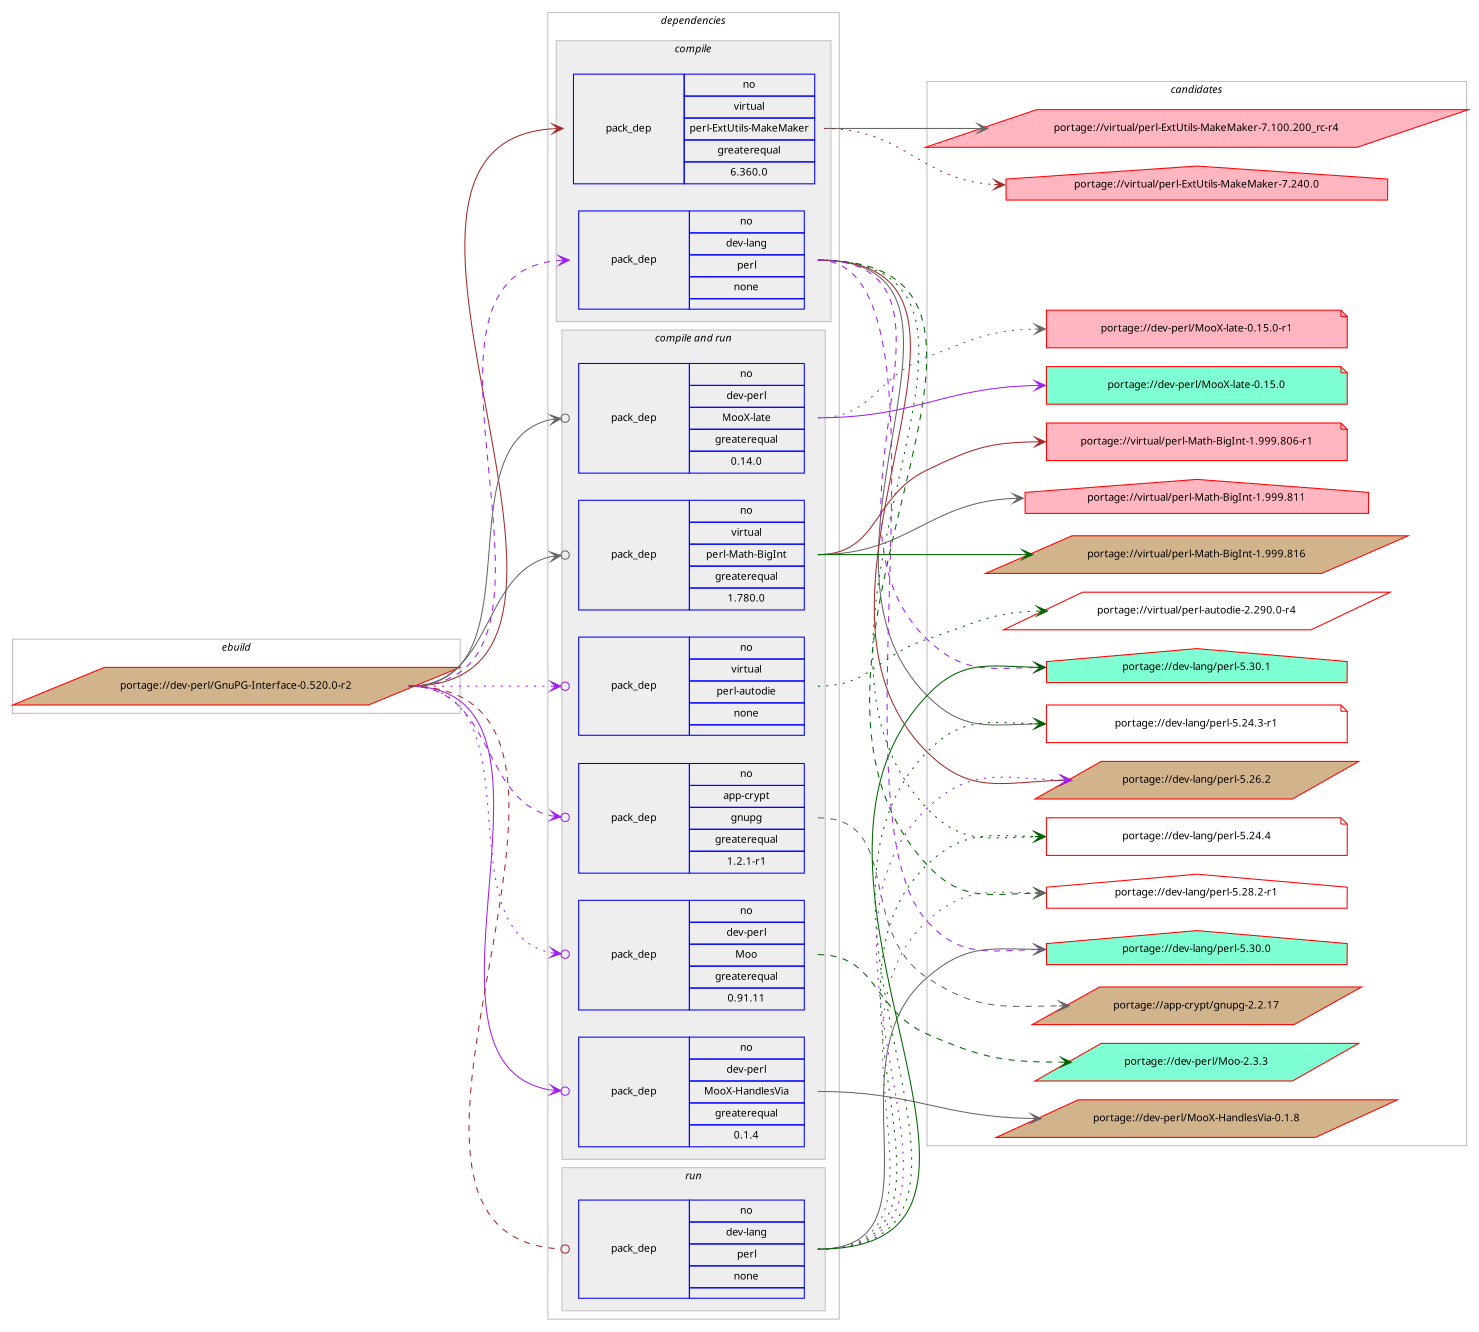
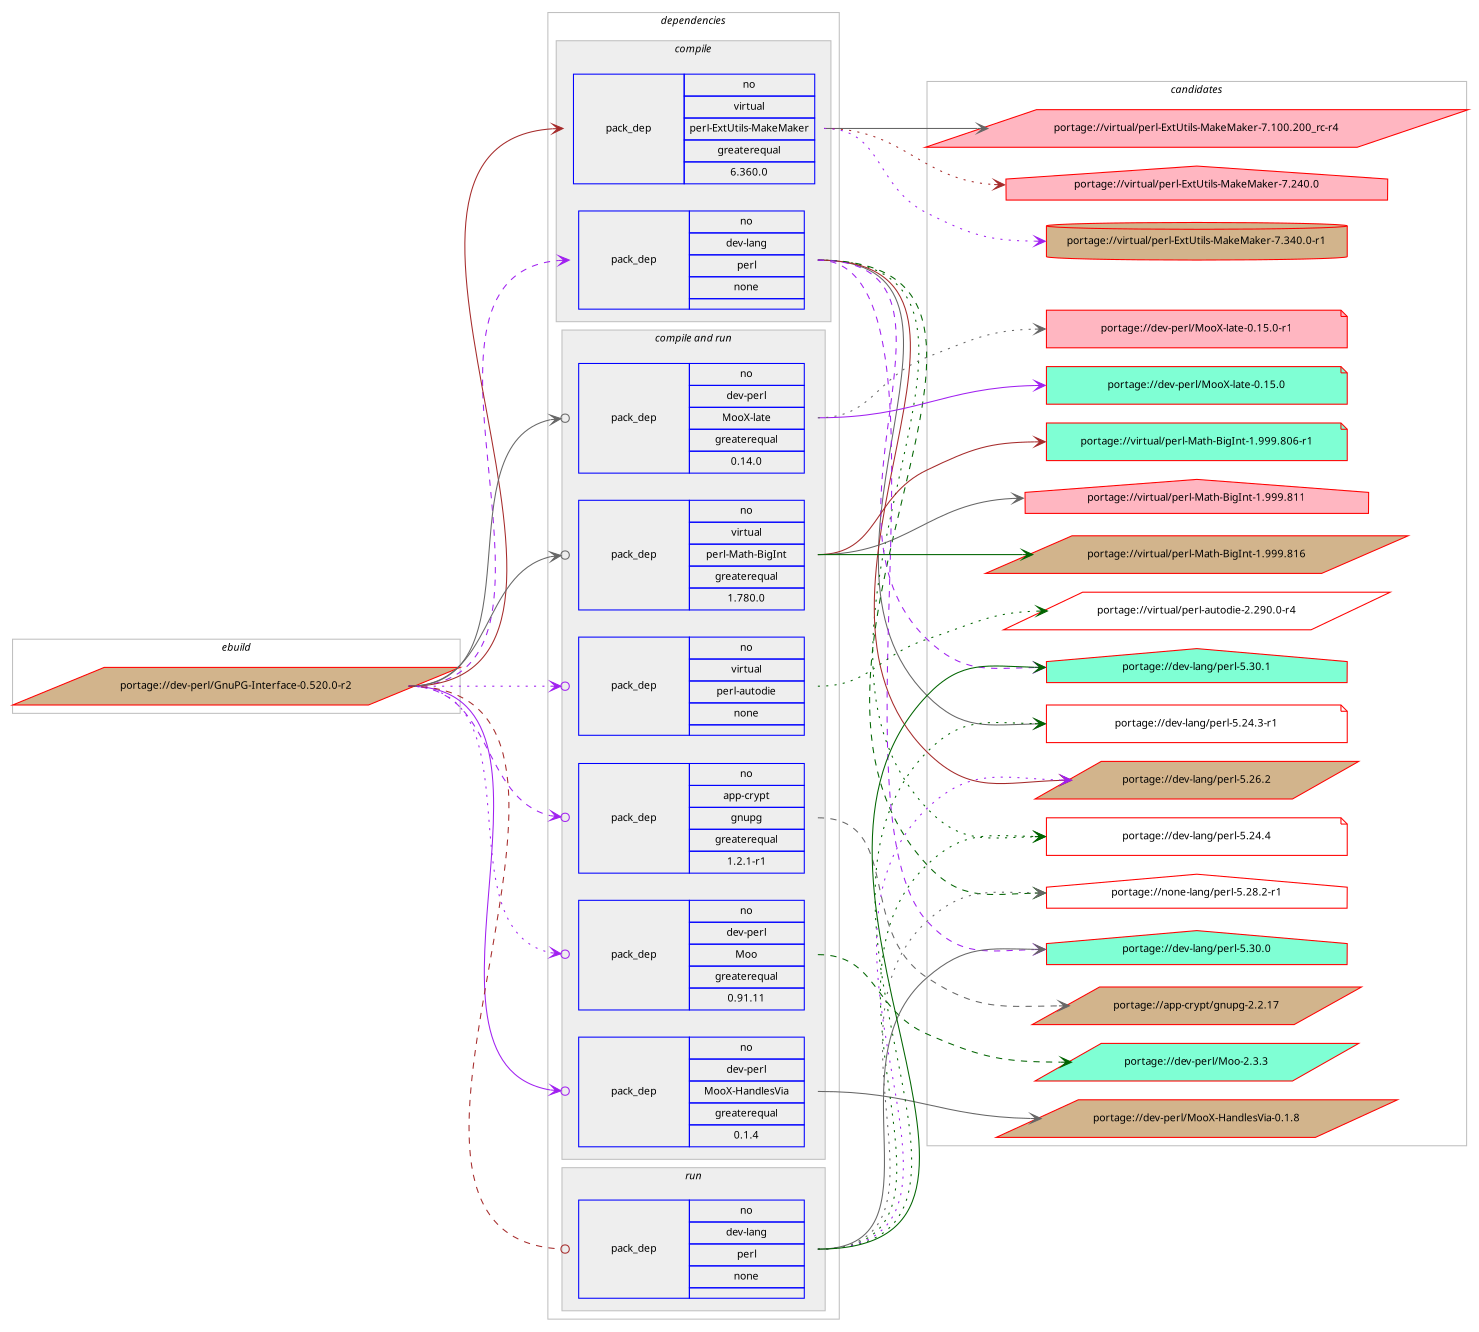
  digraph {
    compound=true
    concentrate=true
    fontname="Noto Sans"
    fontsize=10
    newrank=true
    rankdir=LR
    ranksep=1.5
    node [color=red fontname="Noto Sans" fontsize=10 shape=none style=filled]
    edge [arrowhead=vee color=purple fontname="Noto Sans" headport=w style=solid tailport=e weight=100]
    n1 [fillcolor=tan label="portage://dev-perl/GnuPG-Interface-0.520.0-r2" shape=parallelogram width=4]
    n2 [color=blue label=<<TABLE BORDER="0" CELLBORDER="1" CELLSPACING="0" CELLPADDING="4" WIDTH="220"><TR><TD ROWSPAN="6" CELLPADDING="30">pack_dep</TD></TR><TR><TD WIDTH="110">no</TD></TR><TR><TD>dev-lang</TD></TR><TR><TD>perl</TD></TR><TR><TD>none</TD></TR><TR><TD></TD></TR></TABLE>> style=""]
    n3 [color=blue label=<<TABLE BORDER="0" CELLBORDER="1" CELLSPACING="0" CELLPADDING="4" WIDTH="220"><TR><TD ROWSPAN="6" CELLPADDING="30">pack_dep</TD></TR><TR><TD WIDTH="110">no</TD></TR><TR><TD>virtual</TD></TR><TR><TD>perl-ExtUtils-MakeMaker</TD></TR><TR><TD>greaterequal</TD></TR><TR><TD>6.360.0</TD></TR></TABLE>> style=""]
    n4 [color=blue label=<<TABLE BORDER="0" CELLBORDER="1" CELLSPACING="0" CELLPADDING="4" WIDTH="220"><TR><TD ROWSPAN="6" CELLPADDING="30">pack_dep</TD></TR><TR><TD WIDTH="110">no</TD></TR><TR><TD>app-crypt</TD></TR><TR><TD>gnupg</TD></TR><TR><TD>greaterequal</TD></TR><TR><TD>1.2.1-r1</TD></TR></TABLE>> style=""]
    n5 [color=blue label=<<TABLE BORDER="0" CELLBORDER="1" CELLSPACING="0" CELLPADDING="4" WIDTH="220"><TR><TD ROWSPAN="6" CELLPADDING="30">pack_dep</TD></TR><TR><TD WIDTH="110">no</TD></TR><TR><TD>dev-perl</TD></TR><TR><TD>Moo</TD></TR><TR><TD>greaterequal</TD></TR><TR><TD>0.91.11</TD></TR></TABLE>> style=""]
    n6 [color=blue label=<<TABLE BORDER="0" CELLBORDER="1" CELLSPACING="0" CELLPADDING="4" WIDTH="220"><TR><TD ROWSPAN="6" CELLPADDING="30">pack_dep</TD></TR><TR><TD WIDTH="110">no</TD></TR><TR><TD>dev-perl</TD></TR><TR><TD>MooX-HandlesVia</TD></TR><TR><TD>greaterequal</TD></TR><TR><TD>0.1.4</TD></TR></TABLE>> style=""]
    n7 [color=blue label=<<TABLE BORDER="0" CELLBORDER="1" CELLSPACING="0" CELLPADDING="4" WIDTH="220"><TR><TD ROWSPAN="6" CELLPADDING="30">pack_dep</TD></TR><TR><TD WIDTH="110">no</TD></TR><TR><TD>dev-perl</TD></TR><TR><TD>MooX-late</TD></TR><TR><TD>greaterequal</TD></TR><TR><TD>0.14.0</TD></TR></TABLE>> style=""]
    n8 [color=blue label=<<TABLE BORDER="0" CELLBORDER="1" CELLSPACING="0" CELLPADDING="4" WIDTH="220"><TR><TD ROWSPAN="6" CELLPADDING="30">pack_dep</TD></TR><TR><TD WIDTH="110">no</TD></TR><TR><TD>virtual</TD></TR><TR><TD>perl-Math-BigInt</TD></TR><TR><TD>greaterequal</TD></TR><TR><TD>1.780.0</TD></TR></TABLE>> style=""]
    n9 [color=blue label=<<TABLE BORDER="0" CELLBORDER="1" CELLSPACING="0" CELLPADDING="4" WIDTH="220"><TR><TD ROWSPAN="6" CELLPADDING="30">pack_dep</TD></TR><TR><TD WIDTH="110">no</TD></TR><TR><TD>virtual</TD></TR><TR><TD>perl-autodie</TD></TR><TR><TD>none</TD></TR><TR><TD></TD></TR></TABLE>> style=""]
    n10 [color=blue label=<<TABLE BORDER="0" CELLBORDER="1" CELLSPACING="0" CELLPADDING="4" WIDTH="220"><TR><TD ROWSPAN="6" CELLPADDING="30">pack_dep</TD></TR><TR><TD WIDTH="110">no</TD></TR><TR><TD>dev-lang</TD></TR><TR><TD>perl</TD></TR><TR><TD>none</TD></TR><TR><TD></TD></TR></TABLE>> style=""]
    n11 [fillcolor=white label="portage://dev-lang/perl-5.24.3-r1" shape=note width=4]
    n12 [fillcolor=white label="portage://dev-lang/perl-5.24.4" shape=note width=4]
    n13 [fillcolor=tan label="portage://dev-lang/perl-5.26.2" shape=parallelogram width=4]
-   n14 [fillcolor=white label="portage://dev-lang/perl-5.28.2-r1" shape=house width=4]
+   n14 [fillcolor=white label="portage://none-lang/perl-5.28.2-r1" shape=house width=4]
    n15 [fillcolor=aquamarine label="portage://dev-lang/perl-5.30.0" shape=house width=4]
    n16 [fillcolor=aquamarine label="portage://dev-lang/perl-5.30.1" shape=house width=4]
    n17 [fillcolor=lightpink label="portage://virtual/perl-ExtUtils-MakeMaker-7.100.200_rc-r4" shape=parallelogram width=4]
    n18 [fillcolor=lightpink label="portage://virtual/perl-ExtUtils-MakeMaker-7.240.0" shape=house width=4]
+   n19 [fillcolor=tan label="portage://virtual/perl-ExtUtils-MakeMaker-7.340.0-r1" shape=cylinder width=4]
    n20 [fillcolor=tan label="portage://app-crypt/gnupg-2.2.17" shape=parallelogram width=4]
    n21 [fillcolor=aquamarine label="portage://dev-perl/Moo-2.3.3" shape=parallelogram width=4]
    n22 [fillcolor=tan label="portage://dev-perl/MooX-HandlesVia-0.1.8" shape=parallelogram width=4]
    n23 [fillcolor=aquamarine label="portage://dev-perl/MooX-late-0.15.0" shape=note width=4]
    n24 [fillcolor=lightpink label="portage://dev-perl/MooX-late-0.15.0-r1" shape=note width=4]
-   n25 [fillcolor=lightpink label="portage://virtual/perl-Math-BigInt-1.999.806-r1" shape=note width=4]
+   n25 [fillcolor=aquamarine label="portage://virtual/perl-Math-BigInt-1.999.806-r1" shape=note width=4]
    n26 [fillcolor=lightpink label="portage://virtual/perl-Math-BigInt-1.999.811" shape=house width=4]
    n27 [fillcolor=tan label="portage://virtual/perl-Math-BigInt-1.999.816" shape=parallelogram width=4]
    n28 [fillcolor=white label="portage://virtual/perl-autodie-2.290.0-r4" shape=parallelogram width=4]
    subgraph cluster_1 {
      color=gray
      label=<<i>dependencies</i>>
      subgraph cluster_2 {
        color=gray
        fillcolor="#eeeeee"
        label=<<i>compile</i>>
        style=filled
        subgraph sub_3 {
          color=gray
          fillcolor="#eeeeee"
          label=<<i>compile</i>>
          style=filled
          n2
        }
        subgraph sub_4 {
          color=gray
          fillcolor="#eeeeee"
          label=<<i>compile</i>>
          style=filled
          n3
        }
      }
      subgraph cluster_5 {
        color=gray
        fillcolor="#eeeeee"
        label=<<i>compile and run</i>>
        style=filled
        subgraph sub_6 {
          color=gray
          fillcolor="#eeeeee"
          label=<<i>compile and run</i>>
          style=filled
          n4
        }
        subgraph sub_7 {
          color=gray
          fillcolor="#eeeeee"
          label=<<i>compile and run</i>>
          style=filled
          n5
        }
        subgraph sub_8 {
          color=gray
          fillcolor="#eeeeee"
          label=<<i>compile and run</i>>
          style=filled
          n6
        }
        subgraph sub_9 {
          color=gray
          fillcolor="#eeeeee"
          label=<<i>compile and run</i>>
          style=filled
          n7
        }
        subgraph sub_10 {
          color=gray
          fillcolor="#eeeeee"
          label=<<i>compile and run</i>>
          style=filled
          n8
        }
        subgraph sub_11 {
          color=gray
          fillcolor="#eeeeee"
          label=<<i>compile and run</i>>
          style=filled
          n9
        }
      }
      subgraph cluster_12 {
        color=gray
        fillcolor="#eeeeee"
        label=<<i>run</i>>
        style=filled
        subgraph sub_13 {
          color=gray
          fillcolor="#eeeeee"
          label=<<i>run</i>>
          style=filled
          n10
        }
      }
    }
    subgraph cluster_14 {
      color=gray
      label=<<i>ebuild</i>>
      rank=same
      n1
    }
    subgraph cluster_15 {
      color=gray
      label=<<i>candidates</i>>
      rank=same
      subgraph sub_16 {
        color=black
        label=<<i>candidates</i>>
        nodesep=1
        rank=same
        n11
        n12
        n13
        n14
        n15
        n16
      }
      subgraph sub_17 {
        color=black
        label=<<i>candidates</i>>
        nodesep=1
        rank=same
        n17
        n18
+       n19
      }
      subgraph sub_18 {
        color=black
        label=<<i>candidates</i>>
        nodesep=1
        rank=same
        n20
      }
      subgraph sub_19 {
        color=black
        label=<<i>candidates</i>>
        nodesep=1
        rank=same
        n21
      }
      subgraph sub_20 {
        color=black
        label=<<i>candidates</i>>
        nodesep=1
        rank=same
        n22
      }
      subgraph sub_21 {
        color=black
        label=<<i>candidates</i>>
        nodesep=1
        rank=same
        n23
        n24
      }
      subgraph sub_22 {
        color=black
        label=<<i>candidates</i>>
        nodesep=1
        rank=same
        n25
        n26
        n27
      }
      subgraph sub_23 {
        color=black
        label=<<i>candidates</i>>
        nodesep=1
        rank=same
        n28
      }
      subgraph sub_24 {
        color=black
        label=<<i>candidates</i>>
        nodesep=1
        rank=same
        n11
        n12
        n13
        n14
        n15
        n16
      }
    }
    n1 -> n2 [style=dashed weight=20]
    n1 -> n3 [color=brown weight=20]
    n1 -> n4 [arrowhead=odotvee style=dashed weight=20]
    n1 -> n5 [arrowhead=odotvee style=dotted weight=20]
    n1 -> n6 [arrowhead=odotvee weight=20]
    n1 -> n7 [arrowhead=odotvee color=gray40 weight=20]
    n1 -> n8 [arrowhead=odotvee color=gray40 weight=20]
    n1 -> n9 [arrowhead=odotvee style=dotted weight=20]
    n1 -> n10 [arrowhead=odot color=brown style=dashed weight=20]
    n2 -> n11 [color=gray40]
    n2 -> n12 [color=darkgreen style=dotted]
    n2 -> n13 [color=brown]
    n2 -> n14 [color=darkgreen style=dashed]
    n2 -> n15 [style=dashed]
    n2 -> n16 [style=dashed]
    n3 -> n17 [color=gray40]
    n3 -> n18 [color=brown style=dotted]
+   n3 -> n19 [style=dotted]
    n4 -> n20 [color=gray40 style=dashed]
    n5 -> n21 [color=darkgreen style=dashed]
    n6 -> n22 [color=gray40]
    n7 -> n23
    n7 -> n24 [color=gray40 style=dotted]
    n8 -> n25 [color=brown]
    n8 -> n26 [color=gray40]
    n8 -> n27 [color=darkgreen]
    n9 -> n28 [color=darkgreen style=dotted]
    n10 -> n11 [color=darkgreen style=dotted]
    n10 -> n12 [color=darkgreen style=dotted]
    n10 -> n13 [style=dotted]
    n10 -> n14 [color=gray40 style=dotted]
    n10 -> n15 [color=gray40]
    n10 -> n16 [color=darkgreen]
  }
